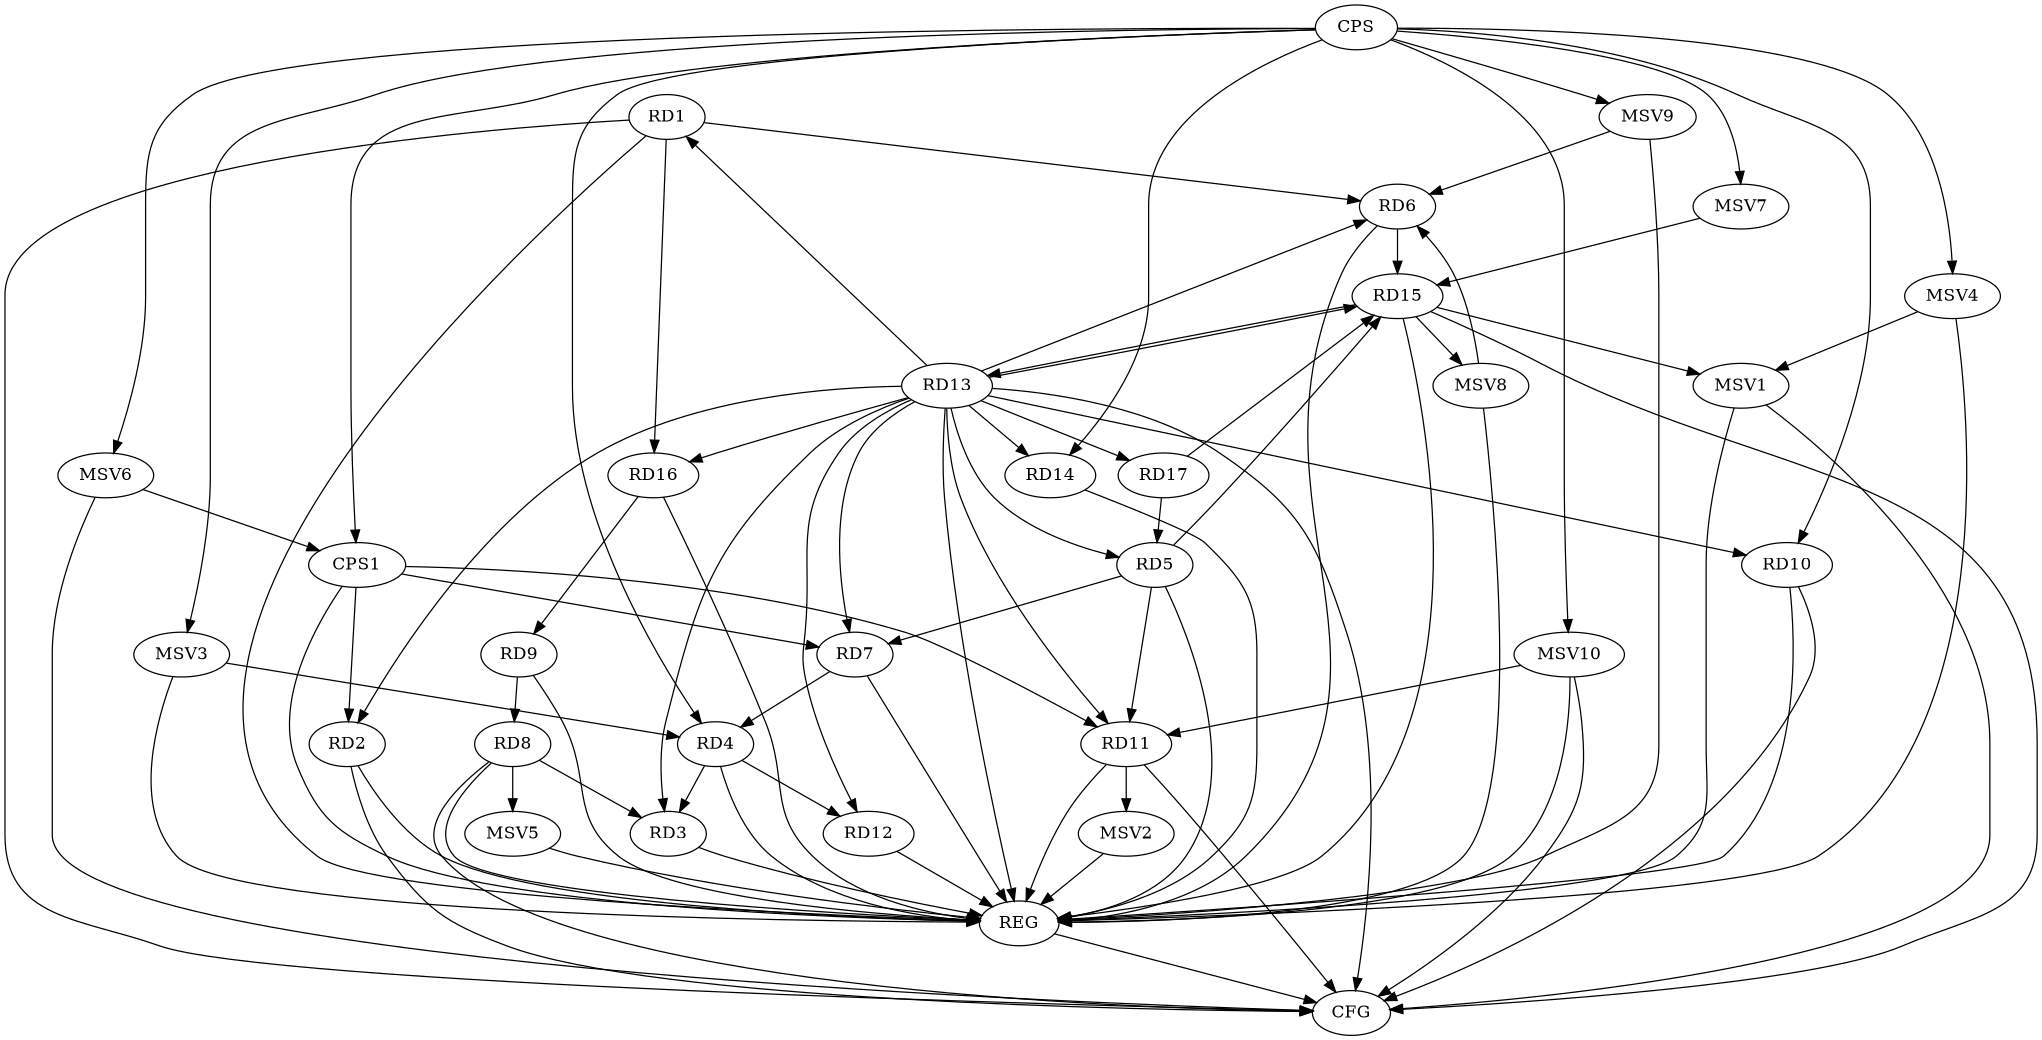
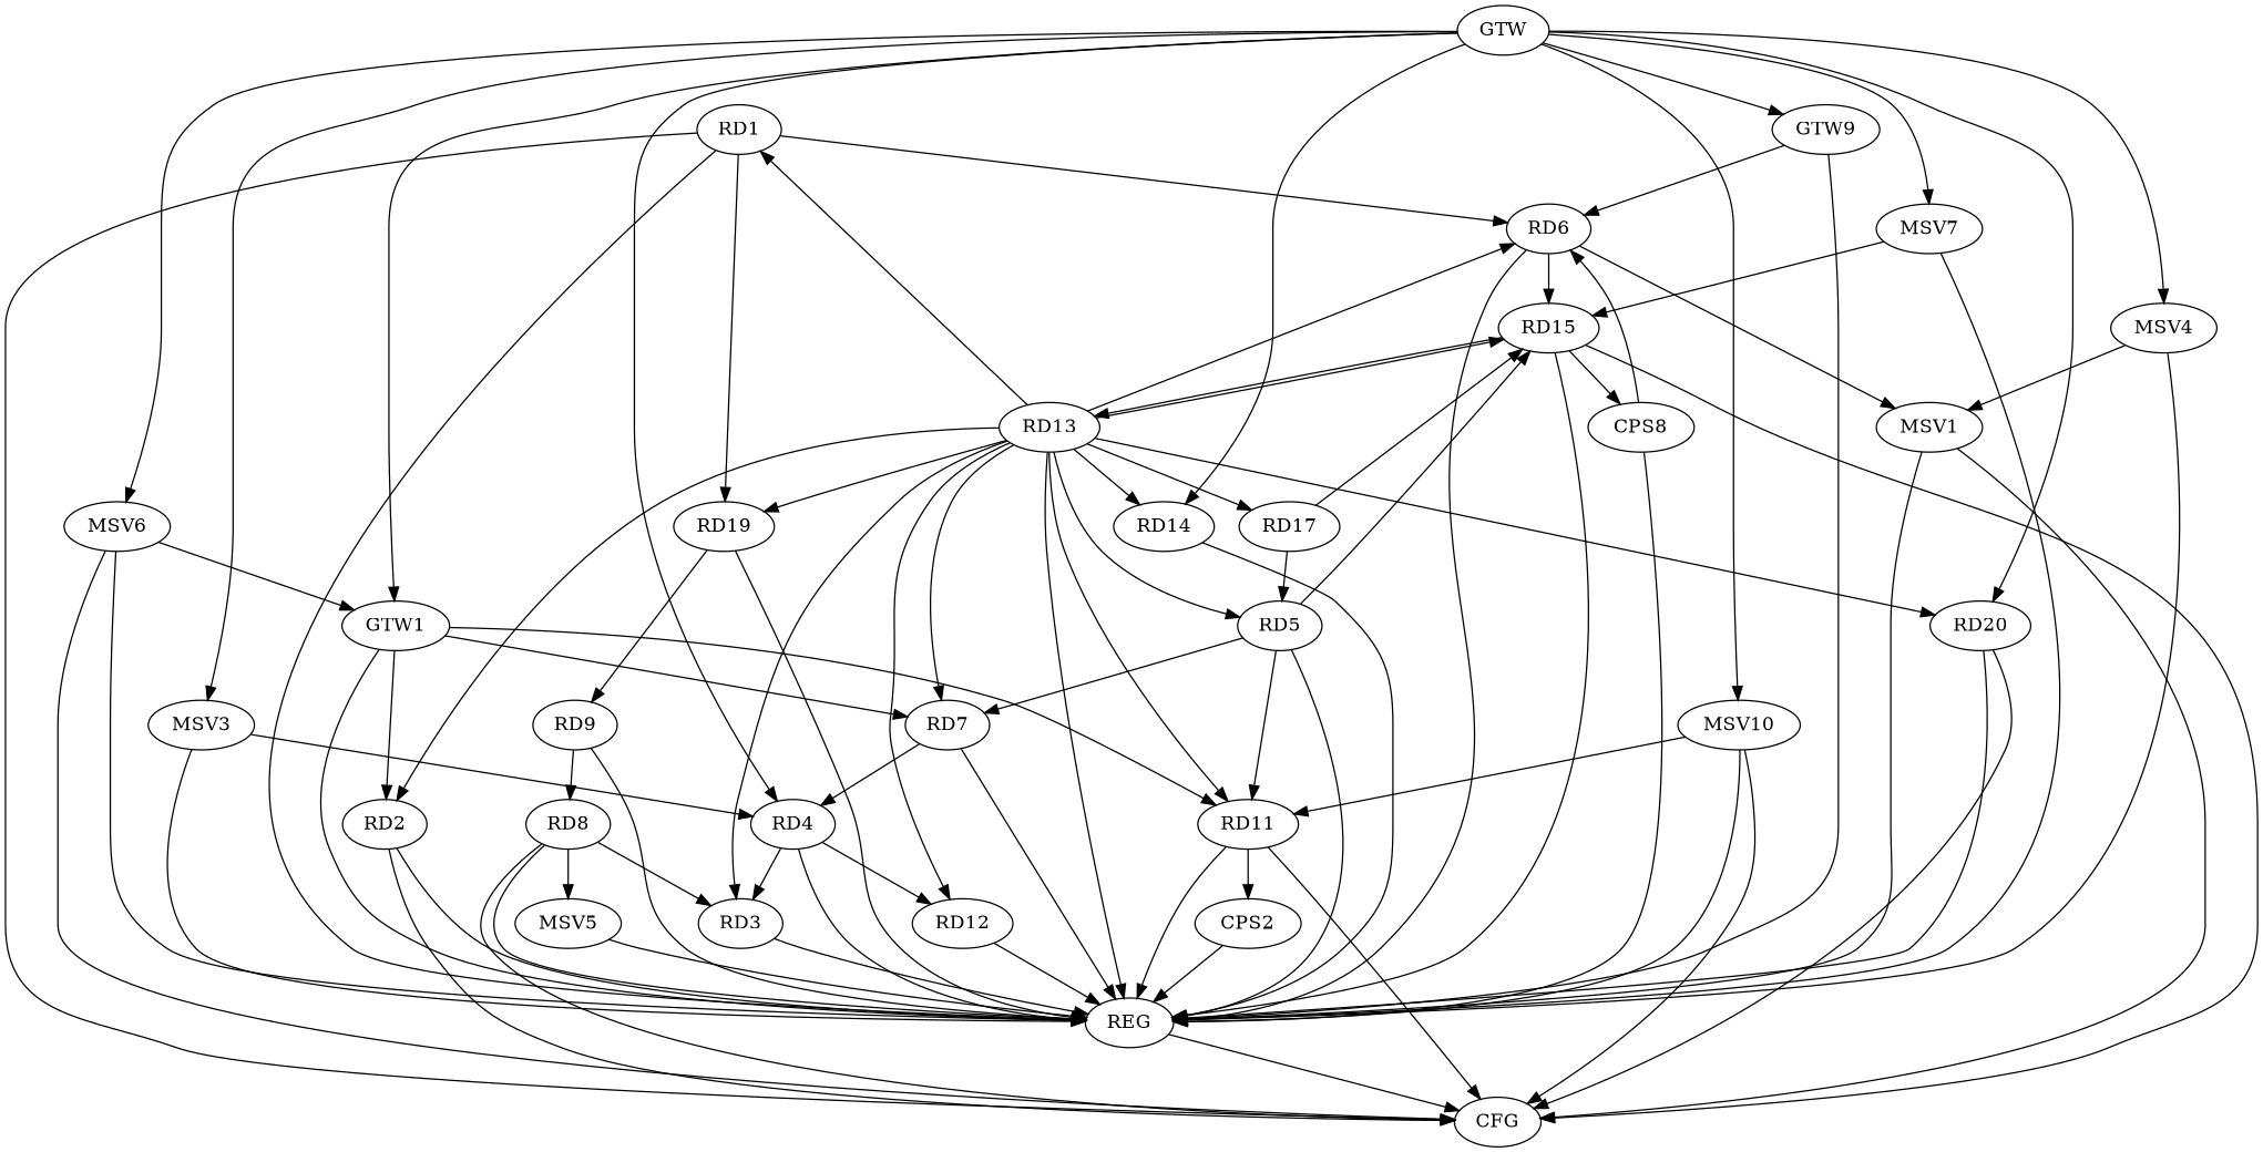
  strict digraph {
    fontname="DejaVu Serif"
    node [fontname="DejaVu Serif"]
    edge [fontname="DejaVu Serif"]
    n1 [label=RD1]
    n2 [label=RD6]
-   n3 [label=RD16]
+   n3 [label=RD19]
    n4 [label=REG]
    n5 [label=CFG]
    n6 [label=RD15]
    n7 [label=RD9]
    n8 [label=RD2]
    n9 [label=RD3]
    n10 [label=RD4]
    n11 [label=RD12]
    n12 [label=RD5]
    n13 [label=RD7]
    n14 [label=RD11]
-   n15 [label=MSV2]
+   n15 [label=CPS2]
    n16 [label=RD13]
    n17 [label=MSV1]
-   n18 [label=MSV8]
+   n18 [label=CPS8]
    n19 [label=RD8]
    n20 [label=MSV5]
-   n21 [label=RD10]
+   n21 [label=RD20]
    n22 [label=RD14]
    n23 [label=RD17]
-   n24 [label=CPS1]
-   n25 [label=CPS]
+   n24 [label=GTW1]
+   n25 [label=GTW]
    n26 [label=MSV3]
    n27 [label=MSV4]
    n28 [label=MSV6]
    n29 [label=MSV7]
-   n30 [label=MSV9]
+   n30 [label=GTW9]
    n31 [label=MSV10]
    n1 -> n2
    n1 -> n3
    n1 -> n4
    n1 -> n5
    n2 -> n4
    n2 -> n6
    n3 -> n4
    n3 -> n7
    n4 -> n5
    n6 -> n4
    n6 -> n5
    n6 -> n16
-   n6 -> n17
+   n2 -> n17
    n6 -> n18
    n7 -> n4
    n7 -> n19
    n8 -> n4
    n8 -> n5
    n9 -> n4
    n10 -> n4
    n10 -> n9
    n10 -> n11
    n11 -> n4
    n12 -> n4
    n12 -> n6
    n12 -> n13
    n12 -> n14
    n13 -> n4
    n13 -> n10
    n14 -> n4
    n14 -> n5
    n14 -> n15
    n15 -> n4
    n16 -> n1
    n16 -> n2
    n16 -> n3
    n16 -> n4
-   n16 -> n5
    n16 -> n6
    n16 -> n8
    n16 -> n9
    n16 -> n11
    n16 -> n12
    n16 -> n13
    n16 -> n14
    n16 -> n21
    n16 -> n22
    n16 -> n23
    n17 -> n4
    n17 -> n5
    n18 -> n2
    n18 -> n4
    n19 -> n4
    n19 -> n5
    n19 -> n9
    n19 -> n20
    n20 -> n4
    n21 -> n4
    n21 -> n5
    n22 -> n4
    n23 -> n6
    n23 -> n12
    n24 -> n4
    n24 -> n8
    n24 -> n13
    n24 -> n14
    n25 -> n10
    n25 -> n21
    n25 -> n22
    n25 -> n24
    n25 -> n26
    n25 -> n27
    n25 -> n28
    n25 -> n29
    n25 -> n30
    n25 -> n31
    n26 -> n4
    n26 -> n10
    n27 -> n4
    n27 -> n17
+   n28 -> n4
    n28 -> n5
    n28 -> n24
+   n29 -> n4
    n29 -> n6
    n30 -> n2
    n30 -> n4
    n31 -> n4
    n31 -> n5
    n31 -> n14
  }
